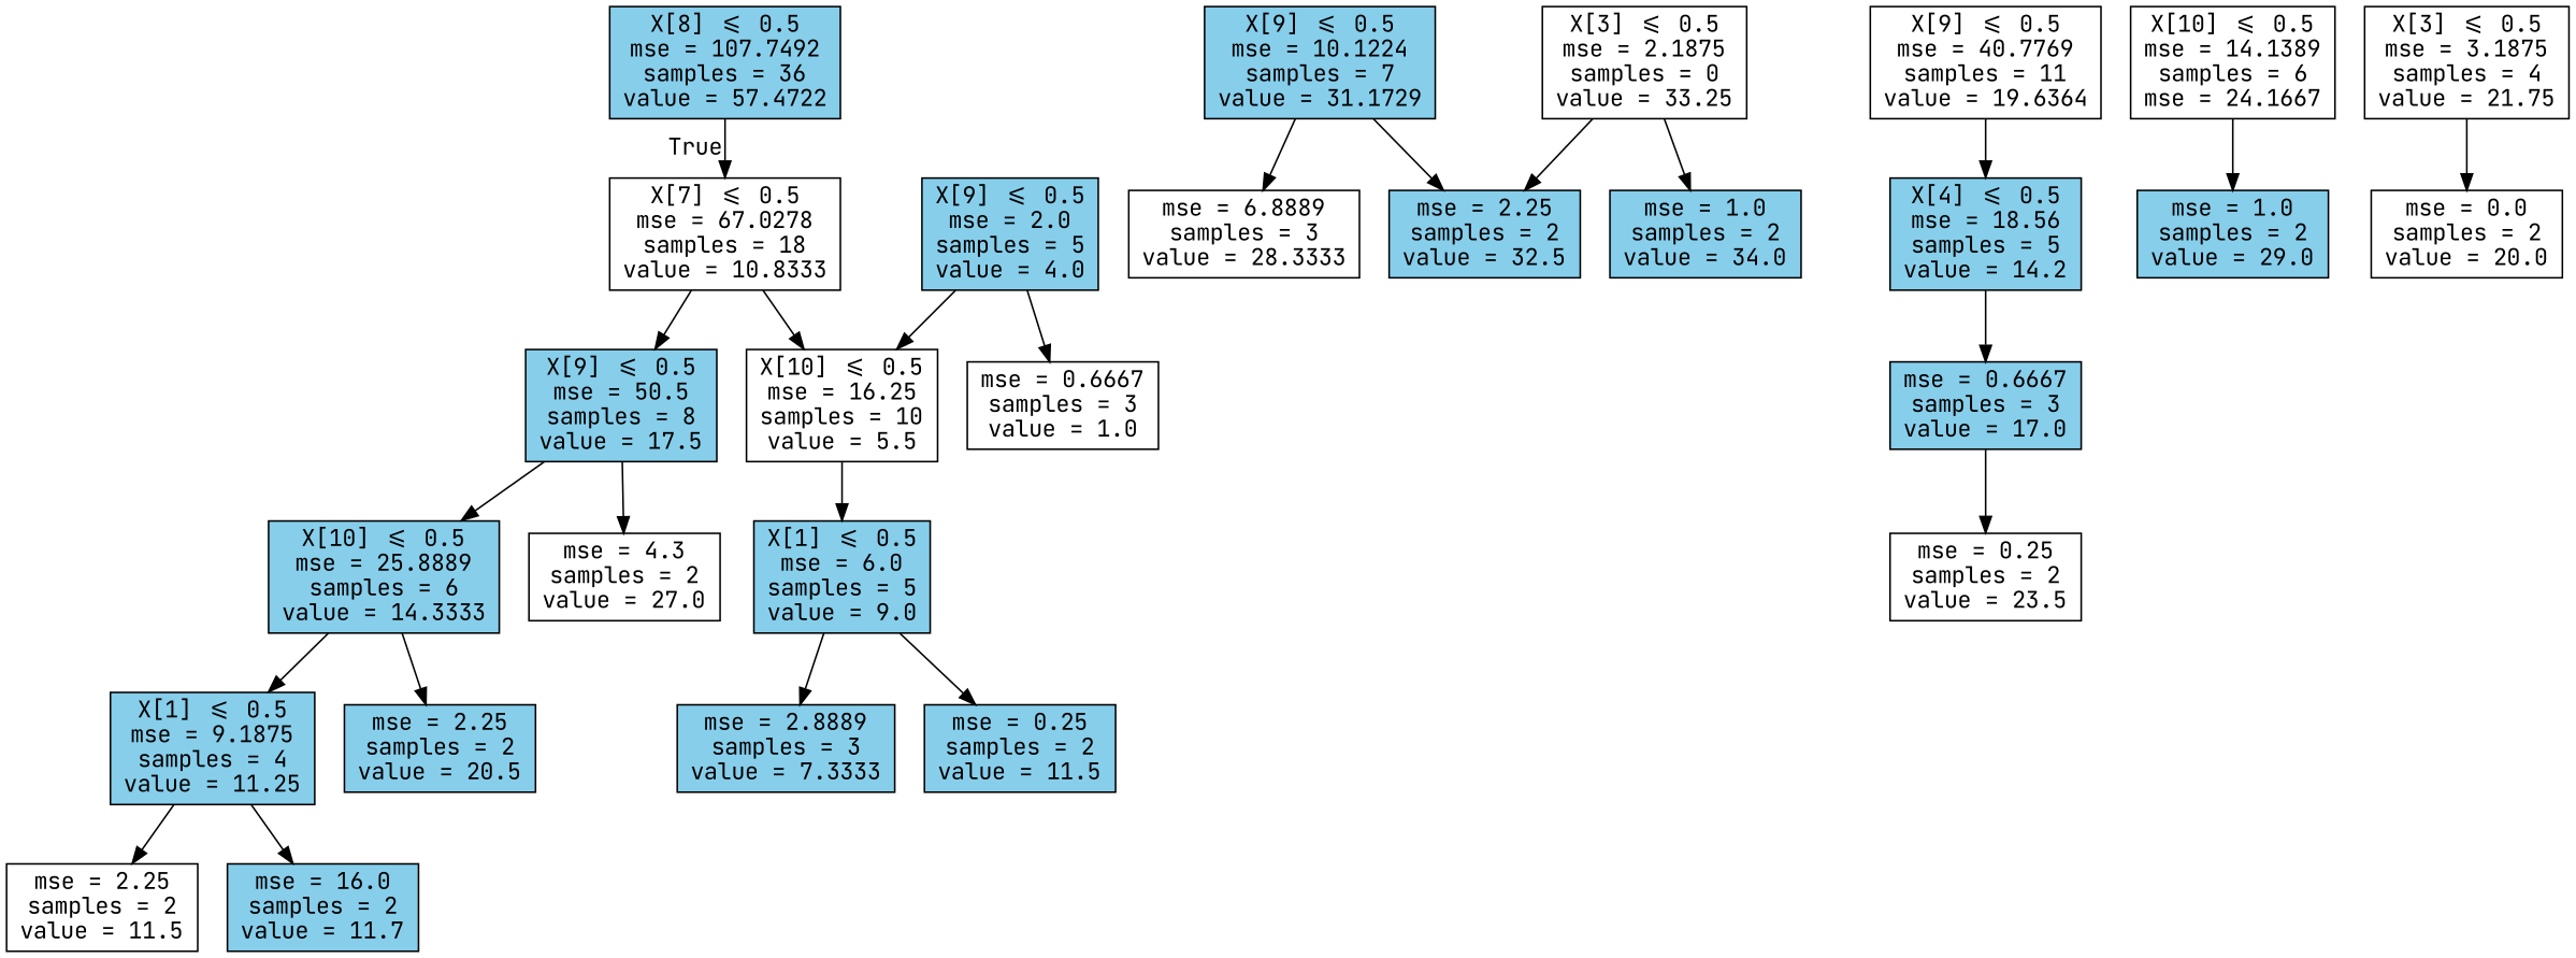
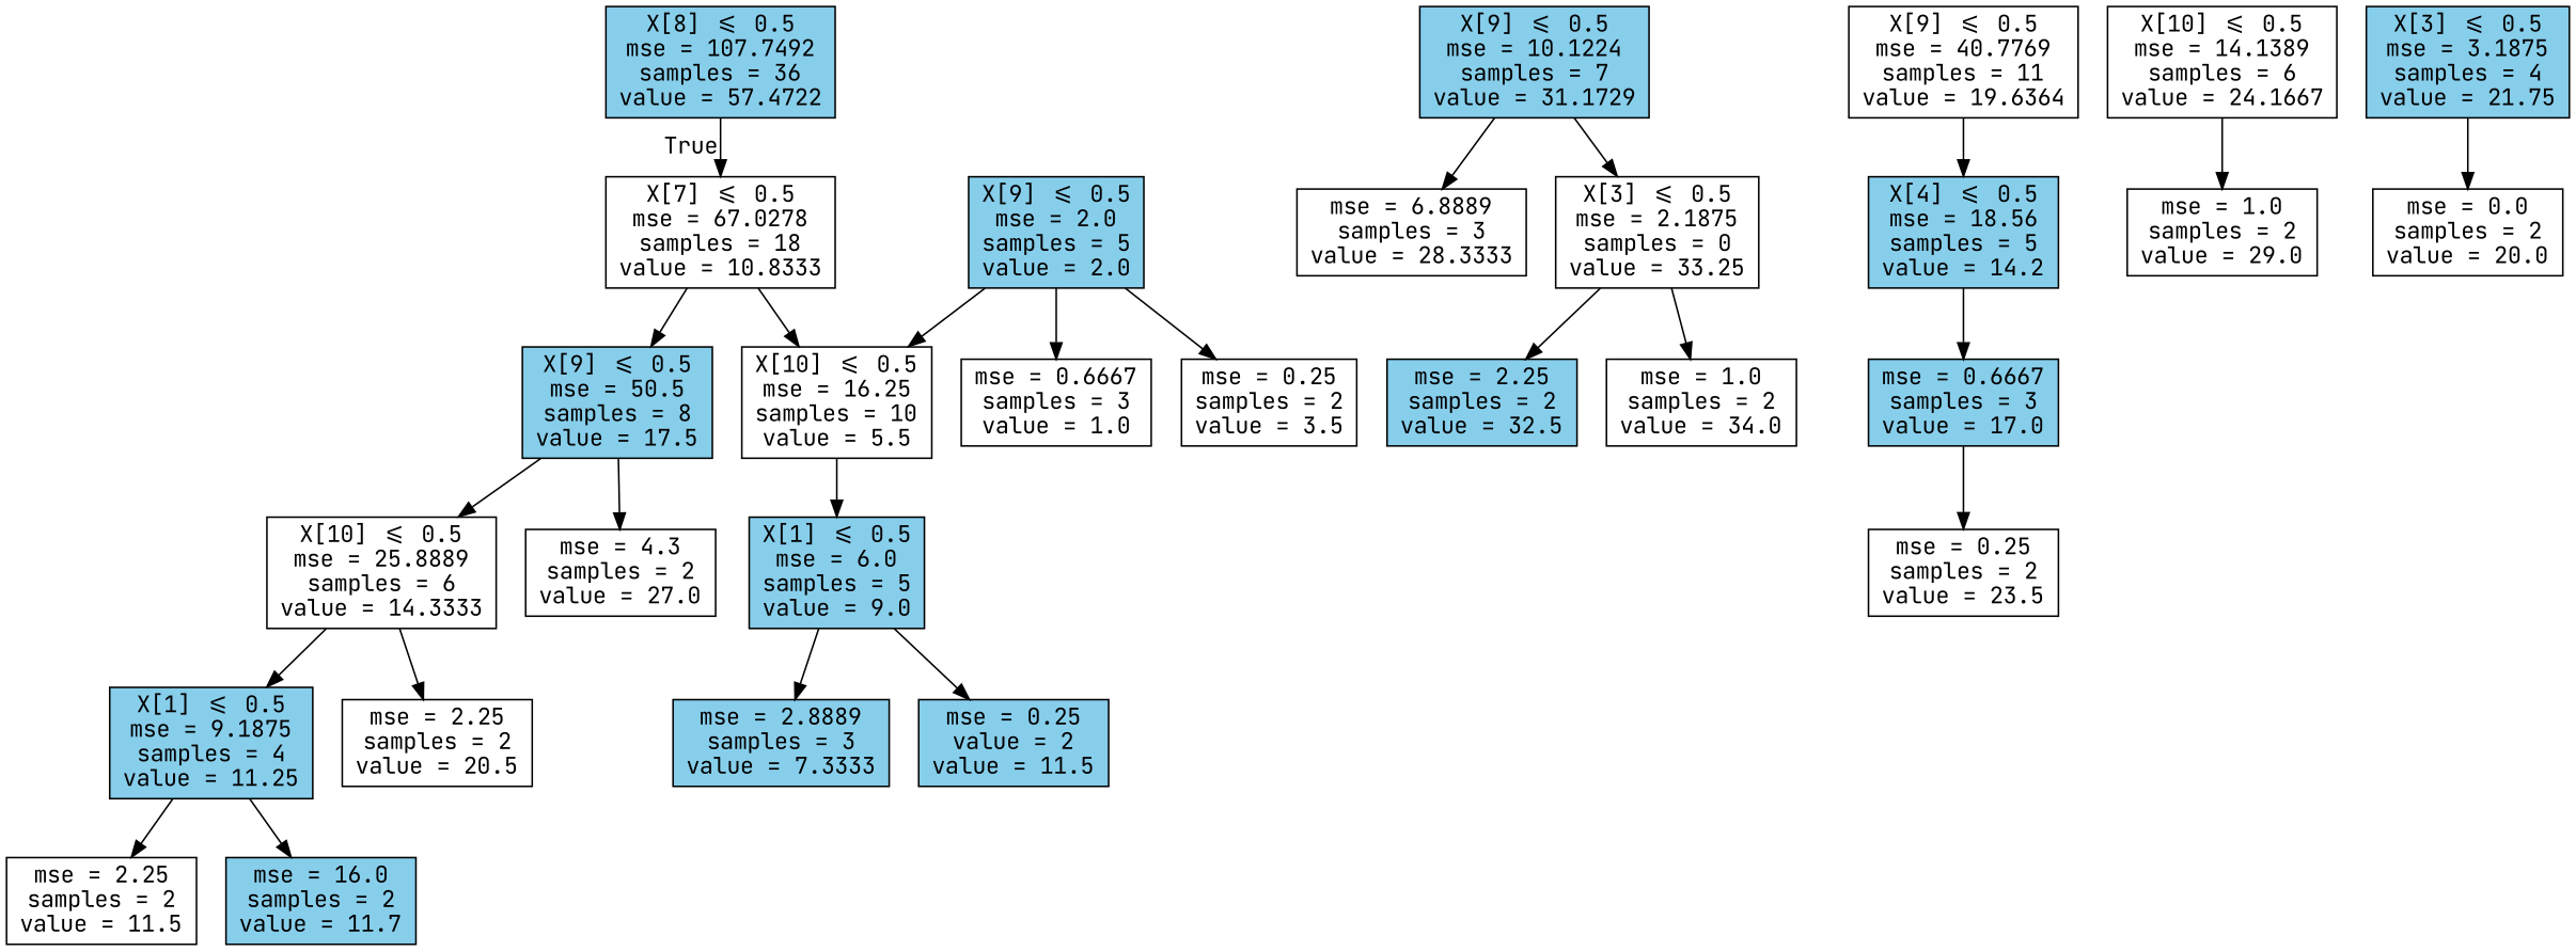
  digraph {
    fontname="JetBrains Mono"
    node [fillcolor=skyblue fontname="JetBrains Mono" shape=box style=filled]
    edge [fontname="JetBrains Mono"]
    n1 [label="X[8] <= 0.5\nmse = 107.7492\nsamples = 36\nvalue = 57.4722"]
    n2 [fillcolor=white label="X[7] <= 0.5\nmse = 67.0278\nsamples = 18\nvalue = 10.8333"]
    n3 [label="X[9] <= 0.5\nmse = 50.5\nsamples = 8\nvalue = 17.5"]
    n4 [fillcolor=white label="X[10] <= 0.5\nmse = 16.25\nsamples = 10\nvalue = 5.5"]
-   n5 [label="X[10] <= 0.5\nmse = 25.8889\nsamples = 6\nvalue = 14.3333"]
+   n5 [fillcolor=white label="X[10] <= 0.5\nmse = 25.8889\nsamples = 6\nvalue = 14.3333"]
    n6 [fillcolor=white label="mse = 4.3\nsamples = 2\nvalue = 27.0"]
    n7 [label="X[1] <= 0.5\nmse = 6.0\nsamples = 5\nvalue = 9.0"]
    n8 [label="X[1] <= 0.5\nmse = 9.1875\nsamples = 4\nvalue = 11.25"]
-   n9 [label="mse = 2.25\nsamples = 2\nvalue = 20.5"]
+   n9 [fillcolor=white label="mse = 2.25\nsamples = 2\nvalue = 20.5"]
    n10 [fillcolor=white label="mse = 2.25\nsamples = 2\nvalue = 11.5"]
    n11 [label="mse = 16.0\nsamples = 2\nvalue = 11.7"]
-   n12 [label="X[9] <= 0.5\nmse = 2.0\nsamples = 5\nvalue = 4.0"]
+   n12 [label="X[9] <= 0.5\nmse = 2.0\nsamples = 5\nvalue = 2.0"]
    n13 [fillcolor=white label="mse = 0.6667\nsamples = 3\nvalue = 1.0"]
+   n14 [fillcolor=white label="mse = 0.25\nsamples = 2\nvalue = 3.5"]
    n15 [label="mse = 2.8889\nsamples = 3\nvalue = 7.3333"]
-   n16 [label="mse = 0.25\nsamples = 2\nvalue = 11.5"]
+   n16 [label="mse = 0.25\nvalue = 2\nvalue = 11.5"]
    n17 [label="X[9] <= 0.5\nmse = 10.1224\nsamples = 7\nvalue = 31.1729"]
    n18 [fillcolor=white label="mse = 6.8889\nsamples = 3\nvalue = 28.3333"]
    n19 [fillcolor=white label="X[3] <= 0.5\nmse = 2.1875\nsamples = 0\nvalue = 33.25"]
    n20 [fillcolor=white label="X[9] <= 0.5\nmse = 40.7769\nsamples = 11\nvalue = 19.6364"]
    n21 [label="X[4] <= 0.5\nmse = 18.56\nsamples = 5\nvalue = 14.2"]
    n22 [label="mse = 2.25\nsamples = 2\nvalue = 32.5"]
-   n23 [label="mse = 1.0\nsamples = 2\nvalue = 34.0"]
+   n23 [fillcolor=white label="mse = 1.0\nsamples = 2\nvalue = 34.0"]
    n24 [label="mse = 0.6667\nsamples = 3\nvalue = 17.0"]
-   n25 [fillcolor=white label="X[10] <= 0.5\nmse = 14.1389\nsamples = 6\nmse = 24.1667"]
-   n26 [label="mse = 1.0\nsamples = 2\nvalue = 29.0"]
+   n25 [fillcolor=white label="X[10] <= 0.5\nmse = 14.1389\nsamples = 6\nvalue = 24.1667"]
+   n26 [fillcolor=white label="mse = 1.0\nsamples = 2\nvalue = 29.0"]
    n27 [fillcolor=white label="mse = 0.25\nsamples = 2\nvalue = 23.5"]
-   n28 [fillcolor=white label="X[3] <= 0.5\nmse = 3.1875\nsamples = 4\nvalue = 21.75"]
+   n28 [label="X[3] <= 0.5\nmse = 3.1875\nsamples = 4\nvalue = 21.75"]
    n29 [fillcolor=white label="mse = 0.0\nsamples = 2\nvalue = 20.0"]
    n1 -> n2 [headlabel=True labelangle=45 labeldistance=2.5]
    n2 -> n3
    n2 -> n4
    n3 -> n5
    n3 -> n6
    n4 -> n7
    n5 -> n8
    n5 -> n9
    n7 -> n15
    n7 -> n16
    n8 -> n10
    n8 -> n11
    n12 -> n4
    n12 -> n13
+   n12 -> n14
    n17 -> n18
-   n17 -> n22
+   n17 -> n19
    n19 -> n22
    n19 -> n23
    n20 -> n21
    n21 -> n24
    n24 -> n27
    n25 -> n26
    n28 -> n29
  }
